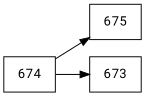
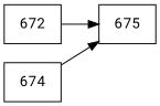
  digraph {
    fontname="Roboto Mono"
    rankdir=LR
    node [fontname="Roboto Mono" shape=record]
    edge [fontname="Roboto Mono"]
+   n1 [label="{672}"]
    n2 [label="{675}"]
    n3 [label="{674}"]
-   n4 [label="{673}"]
+   n1 -> n2
    n3 -> n2
-   n3 -> n4
  }
